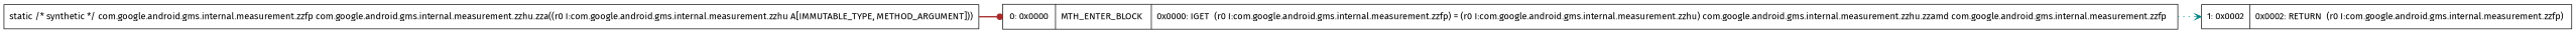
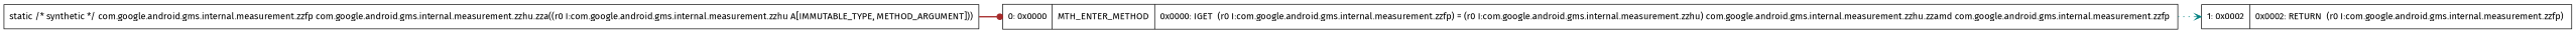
  digraph {
    rankdir=LR
    fontname="Fira Sans"
    node [shape=record fontname="Fira Sans"]
    edge [fontname="Fira Sans"]
-   n1 [label="{0\:\ 0x0000|MTH_ENTER_BLOCK\l|0x0000: IGET  (r0 I:com.google.android.gms.internal.measurement.zzfp) = (r0 I:com.google.android.gms.internal.measurement.zzhu) com.google.android.gms.internal.measurement.zzhu.zzamd com.google.android.gms.internal.measurement.zzfp \l}"]
+   n1 [label="{0\:\ 0x0000|MTH_ENTER_METHOD\l|0x0000: IGET  (r0 I:com.google.android.gms.internal.measurement.zzfp) = (r0 I:com.google.android.gms.internal.measurement.zzhu) com.google.android.gms.internal.measurement.zzhu.zzamd com.google.android.gms.internal.measurement.zzfp \l}"]
    n2 [label="{1\:\ 0x0002|0x0002: RETURN  (r0 I:com.google.android.gms.internal.measurement.zzfp) \l}"]
    n3 [label="{static \/* synthetic *\/ com.google.android.gms.internal.measurement.zzfp com.google.android.gms.internal.measurement.zzhu.zza((r0 I:com.google.android.gms.internal.measurement.zzhu A[IMMUTABLE_TYPE, METHOD_ARGUMENT])) }"]
    n1 -> n2 [color=teal style=dotted arrowhead=vee]
    n3 -> n1 [color=brown style=bold arrowhead=dot]
  }
